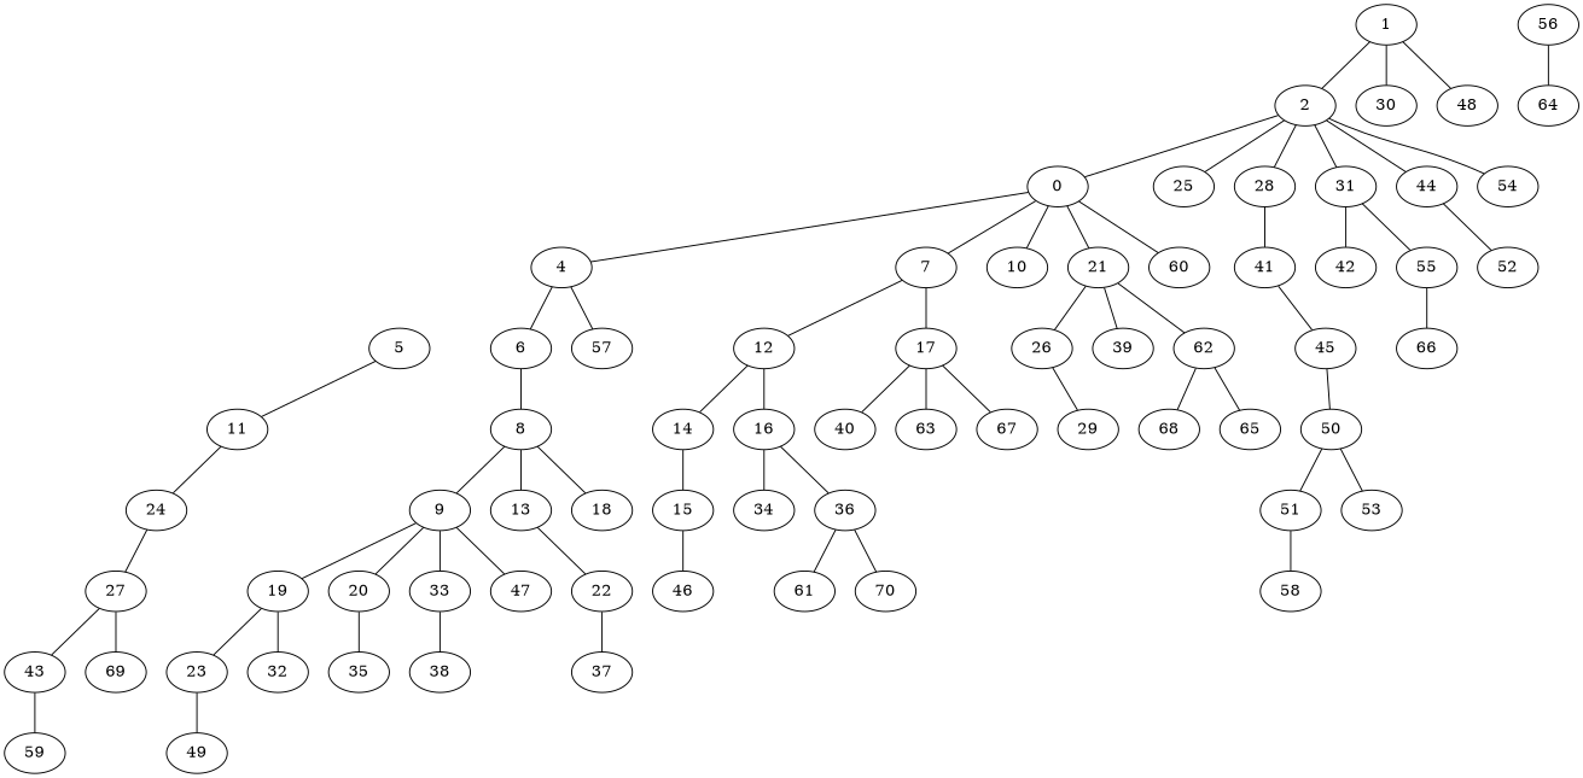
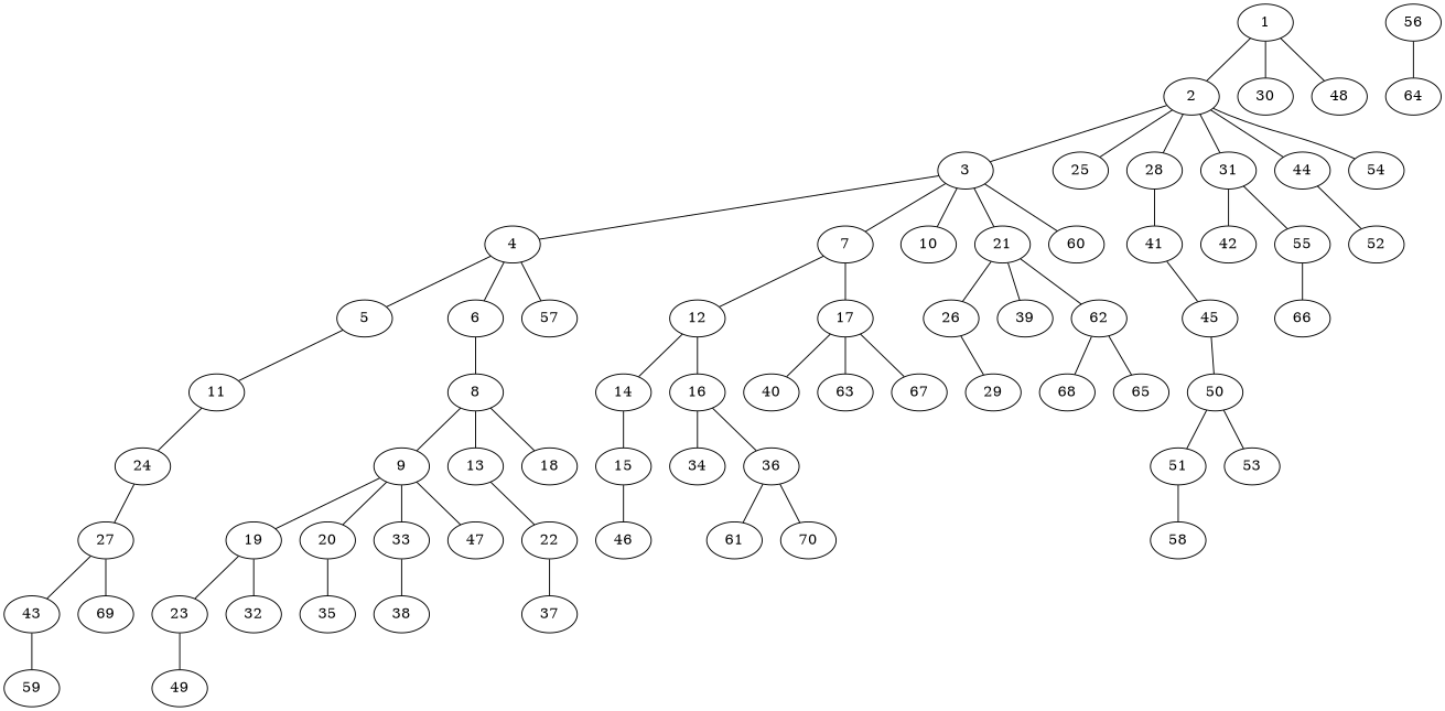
  graph {
    1
    2
    30
    48
-   3 [label=0]
+   3
    25
    28
    31
    44
    54
    4
    7
    10
    21
    60
    41
    42
    55
    52
    5
    6
    57
    12
    17
    26
    39
    62
    45
    66
    11
    8
    14
    16
    40
    63
    67
    29
    68
    65
    24
    9
    13
    18
    27
    19
    20
    33
    47
    22
    15
    34
    36
    23
    32
    35
    38
    37
    49
    43
    69
    46
    61
    70
    59
    50
    51
    53
    56
    64
    58
    1 -- 2
    1 -- 30
    1 -- 48
    2 -- 3
    2 -- 25
    2 -- 28
    2 -- 31
    2 -- 44
    2 -- 54
    3 -- 4
    3 -- 7
    3 -- 10
    3 -- 21
    3 -- 60
    28 -- 41
    31 -- 42
    31 -- 55
    44 -- 52
+   4 -- 5
    4 -- 6
    4 -- 57
    7 -- 12
    7 -- 17
    21 -- 26
    21 -- 39
    21 -- 62
    41 -- 45
    55 -- 66
    5 -- 11
    6 -- 8
    12 -- 14
    12 -- 16
    17 -- 40
    17 -- 63
    17 -- 67
    26 -- 29
    62 -- 68
    62 -- 65
    45 -- 50
    11 -- 24
    8 -- 9
    8 -- 13
    8 -- 18
    14 -- 15
    16 -- 34
    16 -- 36
    24 -- 27
    9 -- 19
    9 -- 20
    9 -- 33
    9 -- 47
    13 -- 22
    27 -- 43
    27 -- 69
    19 -- 23
    19 -- 32
    20 -- 35
    33 -- 38
    22 -- 37
    15 -- 46
    36 -- 61
    36 -- 70
    23 -- 49
    43 -- 59
    50 -- 51
    50 -- 53
    51 -- 58
    56 -- 64
  }
